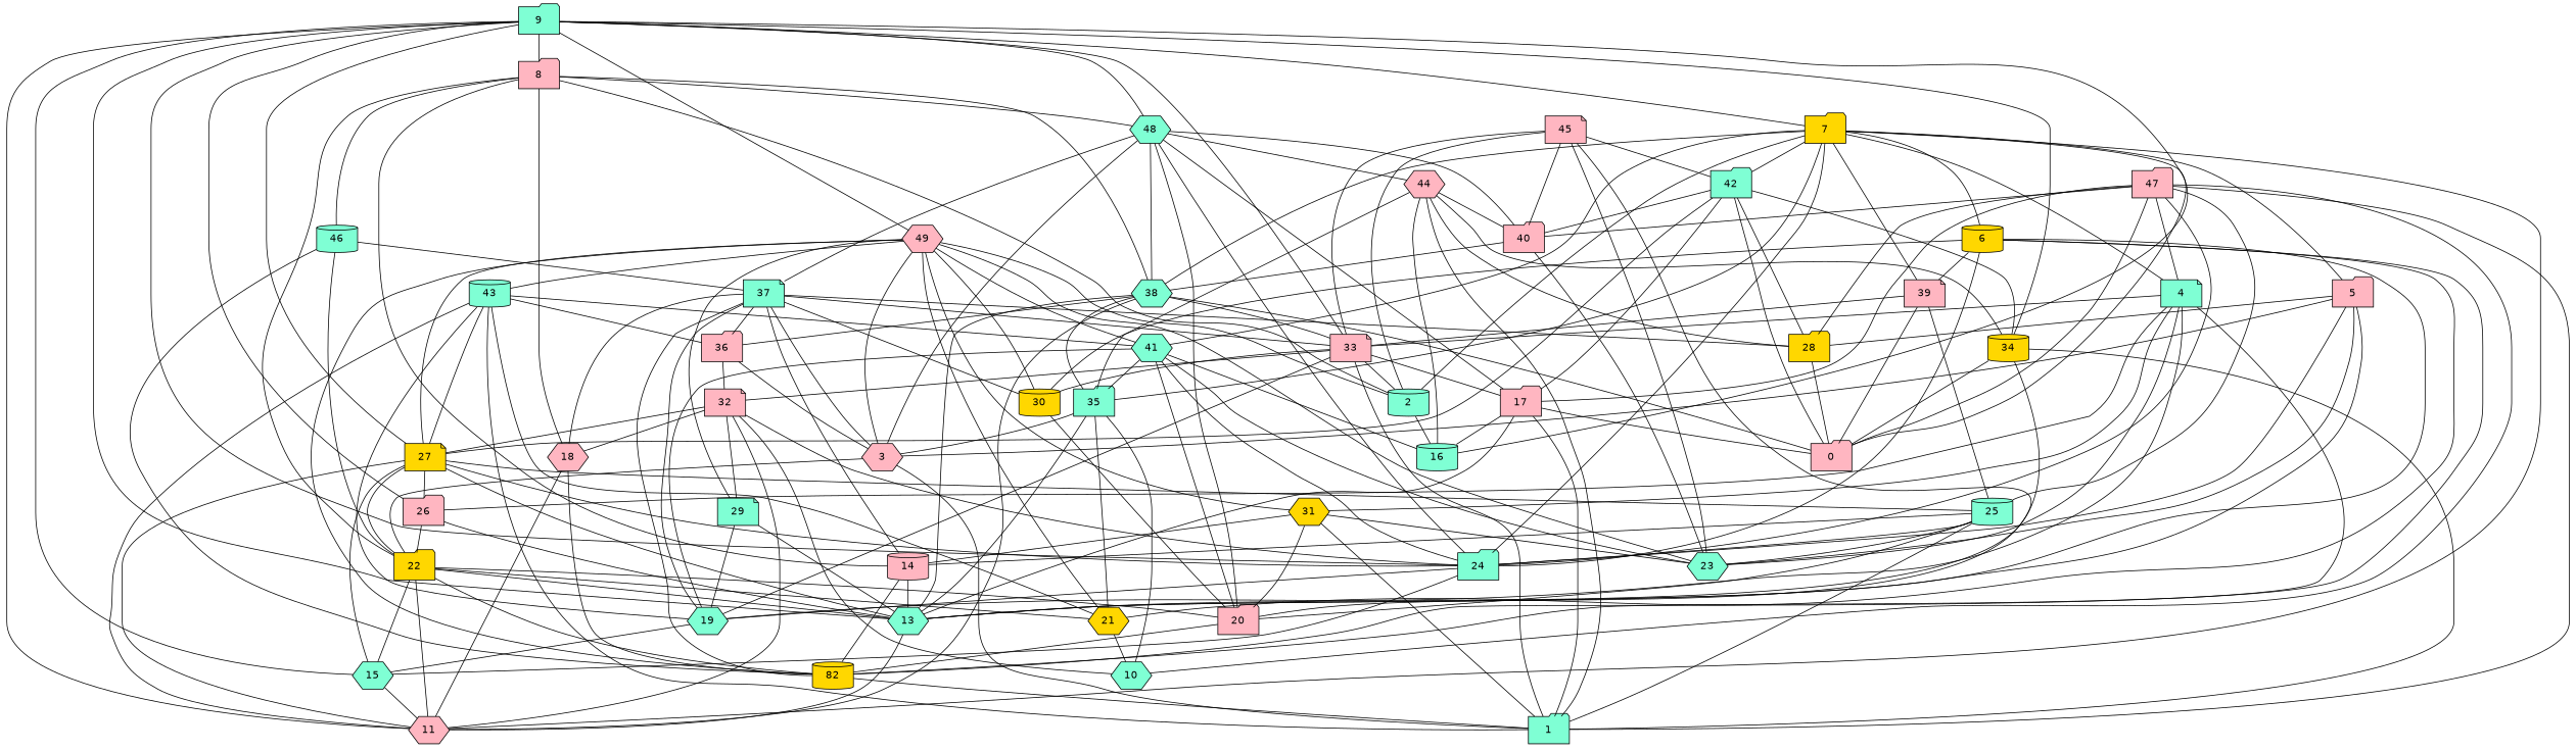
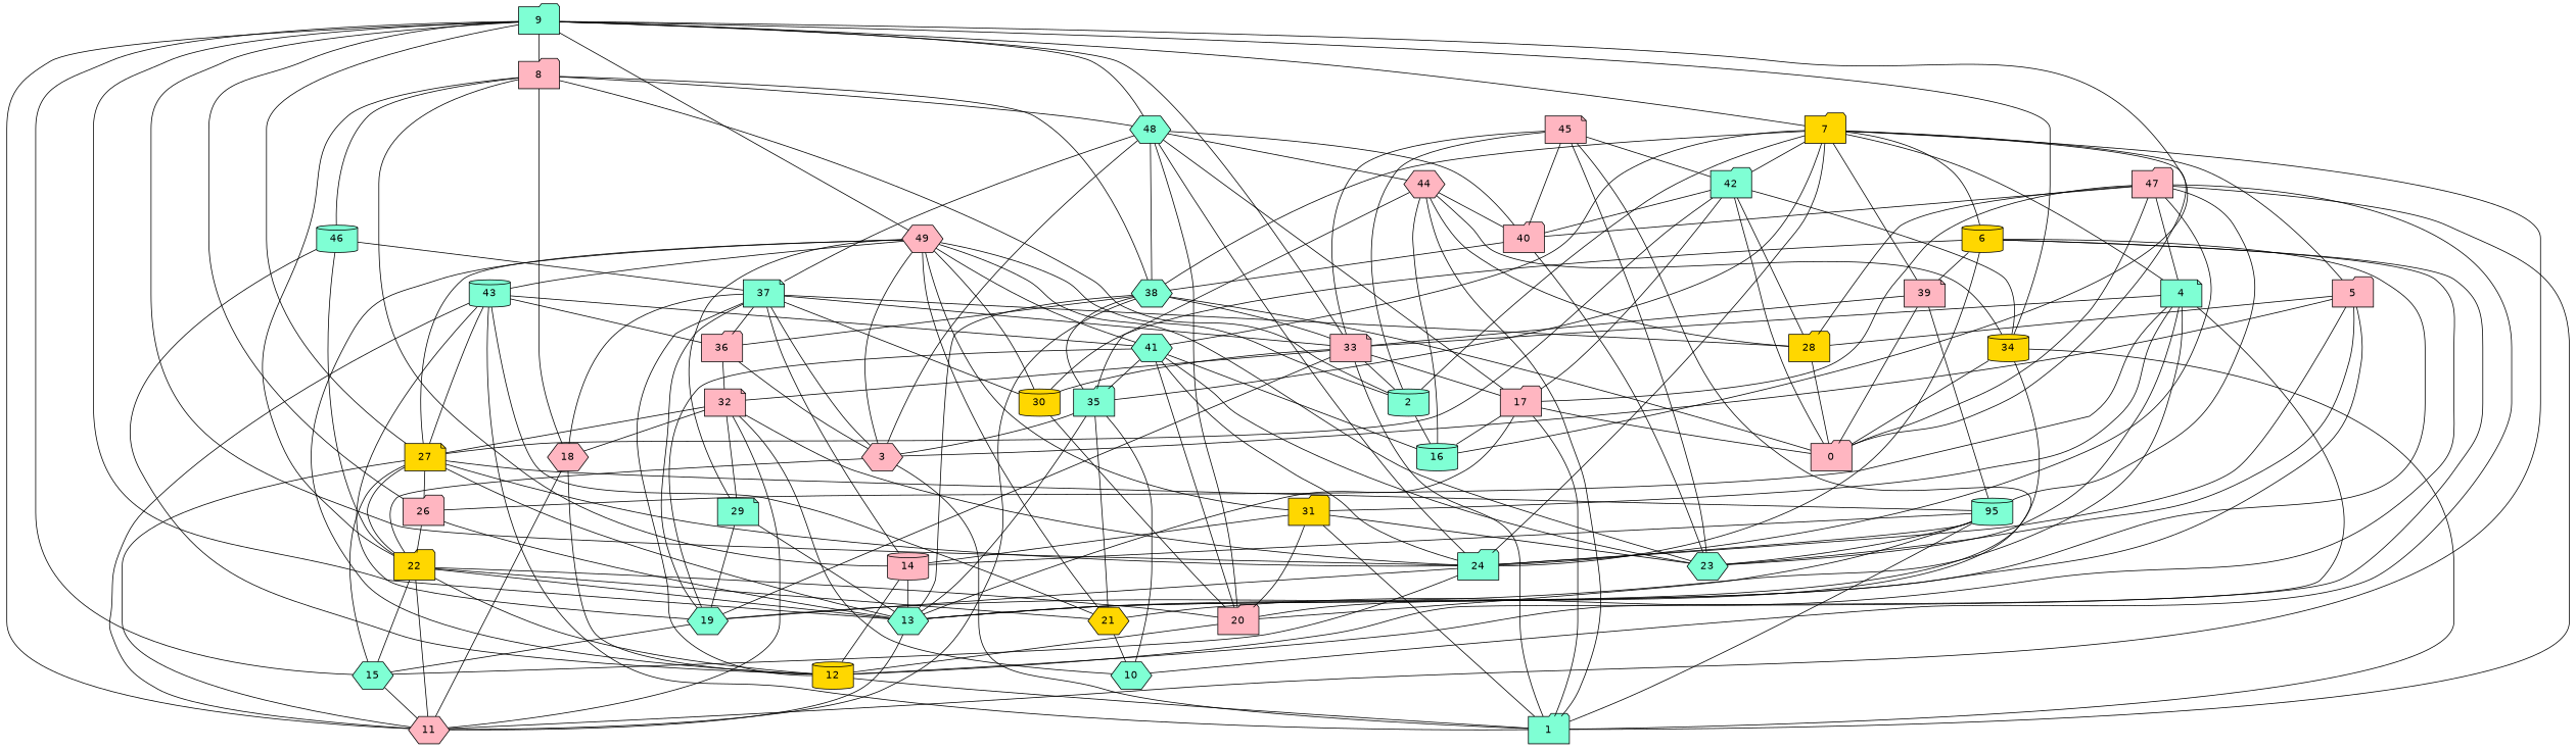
  digraph {
    fontname="DejaVu Sans"
    node [fillcolor=aquamarine fontname="DejaVu Sans" shape=folder style=filled]
    edge [color=black dir=none fontname="DejaVu Sans"]
    48 [shape=hexagon]
    44 [fillcolor=lightpink shape=hexagon]
    37 [shape=note]
    17 [fillcolor=lightpink]
    40 [fillcolor=lightpink]
    38 [shape=hexagon]
    24
    3 [fillcolor=lightpink shape=hexagon]
    20 [fillcolor=lightpink]
    1
    34 [fillcolor=gold shape=cylinder]
    16 [shape=cylinder]
    28 [fillcolor=gold]
    35
    29 [shape=note]
    19 [shape=hexagon]
    13 [shape=hexagon]
    15 [shape=hexagon]
    46 [shape=cylinder]
-   12 [fillcolor=gold shape=cylinder label=82]
+   12 [fillcolor=gold shape=cylinder]
    22 [fillcolor=gold]
    7 [fillcolor=gold]
    2 [shape=cylinder]
    41 [shape=hexagon]
    39 [fillcolor=lightpink shape=note]
    4 [shape=note]
    42
    0 [fillcolor=lightpink]
    6 [fillcolor=gold shape=cylinder]
    5 [fillcolor=lightpink]
    11 [fillcolor=lightpink shape=hexagon]
    43 [shape=cylinder]
    27 [fillcolor=gold shape=note]
    36 [fillcolor=lightpink]
    21 [fillcolor=gold shape=hexagon]
-   25 [shape=cylinder]
+   25 [shape=cylinder label=95]
    26 [fillcolor=lightpink]
    23 [shape=hexagon]
    18 [fillcolor=lightpink shape=hexagon]
    33 [fillcolor=lightpink shape=note]
    14 [fillcolor=lightpink shape=cylinder]
    30 [fillcolor=gold shape=cylinder]
    8 [fillcolor=lightpink]
    32 [fillcolor=lightpink shape=note]
    10 [shape=hexagon]
    9
    49 [fillcolor=lightpink shape=hexagon]
-   31 [fillcolor=gold shape=hexagon]
+   31 [fillcolor=gold]
    47 [fillcolor=lightpink]
    45 [fillcolor=lightpink shape=note]
    subgraph sub_1 {
      48
      44
      37
      17
      40
      38
      24
      3
      20
      1
      34
      16
      28
      35
      29
      19
      13
      15
      46
      12
      22
      7
      2
      41
      39
      4
      42
      0
      6
      5
      11
      43
      27
      36
      21
      25
      26
      23
      18
      33
      14
      30
      8
      32
      10
      9
      49
      31
      47
      45
    }
    48 -> 44
    48 -> 37
    48 -> 17
    48 -> 40
    48 -> 38
    48 -> 24
    48 -> 3
    48 -> 20
    44 -> 40
    44 -> 1
    44 -> 34
    44 -> 16
    44 -> 28
    44 -> 35
    37 -> 3
    37 -> 28
    37 -> 19
    37 -> 12
    37 -> 36
    37 -> 18
    37 -> 33
    37 -> 14
    37 -> 30
    17 -> 1
    17 -> 16
    17 -> 13
    17 -> 0
    40 -> 38
    40 -> 23
    38 -> 35
    38 -> 13
    38 -> 0
    38 -> 11
    38 -> 36
    38 -> 33
    24 -> 19
    24 -> 15
    3 -> 1
    3 -> 22
    20 -> 12
    34 -> 1
    34 -> 13
    34 -> 0
    28 -> 0
    35 -> 3
    35 -> 13
    35 -> 21
    35 -> 10
    29 -> 19
    29 -> 13
    19 -> 15
    13 -> 11
    15 -> 11
    46 -> 37
    46 -> 12
    46 -> 22
    12 -> 1
    22 -> 20
    22 -> 13
    22 -> 15
    22 -> 12
    22 -> 11
    22 -> 21
    7 -> 38
    7 -> 24
    7 -> 35
    7 -> 2
    7 -> 41
    7 -> 39
    7 -> 4
    7 -> 42
    7 -> 0
    7 -> 6
    7 -> 5
    7 -> 11
    2 -> 16
    41 -> 24
    41 -> 20
    41 -> 16
    41 -> 35
    41 -> 19
    41 -> 23
    39 -> 0
    39 -> 25
    39 -> 33
    4 -> 19
    4 -> 12
    4 -> 26
    4 -> 23
    4 -> 33
    4 -> 31
    42 -> 17
    42 -> 40
    42 -> 34
    42 -> 28
    42 -> 0
    42 -> 27
    6 -> 24
    6 -> 13
    6 -> 12
    6 -> 39
    6 -> 21
    6 -> 30
    5 -> 24
    5 -> 3
    5 -> 28
    5 -> 13
    5 -> 23
    43 -> 1
    43 -> 19
    43 -> 41
    43 -> 11
    43 -> 27
    43 -> 36
    43 -> 21
    27 -> 24
    27 -> 13
    27 -> 15
    27 -> 22
    27 -> 11
    27 -> 25
    27 -> 26
    36 -> 3
    36 -> 32
    21 -> 10
    25 -> 24
    25 -> 20
    25 -> 1
    25 -> 23
    25 -> 14
    26 -> 13
    26 -> 22
    18 -> 12
    18 -> 11
    33 -> 17
    33 -> 1
    33 -> 19
    33 -> 2
    33 -> 30
    33 -> 32
    14 -> 13
    14 -> 12
    30 -> 20
    8 -> 48
    8 -> 38
    8 -> 46
    8 -> 22
    8 -> 2
    8 -> 18
    8 -> 14
    32 -> 24
    32 -> 29
    32 -> 11
    32 -> 27
    32 -> 18
    32 -> 10
    9 -> 48
    9 -> 24
    9 -> 34
    9 -> 16
    9 -> 13
    9 -> 15
    9 -> 7
    9 -> 11
    9 -> 27
    9 -> 26
    9 -> 33
    9 -> 8
    9 -> 49
    49 -> 3
    49 -> 29
    49 -> 12
    49 -> 2
    49 -> 41
    49 -> 43
    49 -> 27
    49 -> 21
    49 -> 23
    49 -> 30
    49 -> 31
    31 -> 20
    31 -> 1
    31 -> 23
    31 -> 14
    47 -> 17
    47 -> 40
    47 -> 24
    47 -> 1
    47 -> 28
    47 -> 4
    47 -> 0
    47 -> 25
    47 -> 10
    45 -> 40
    45 -> 20
    45 -> 2
    45 -> 42
    45 -> 23
    45 -> 33
  }
